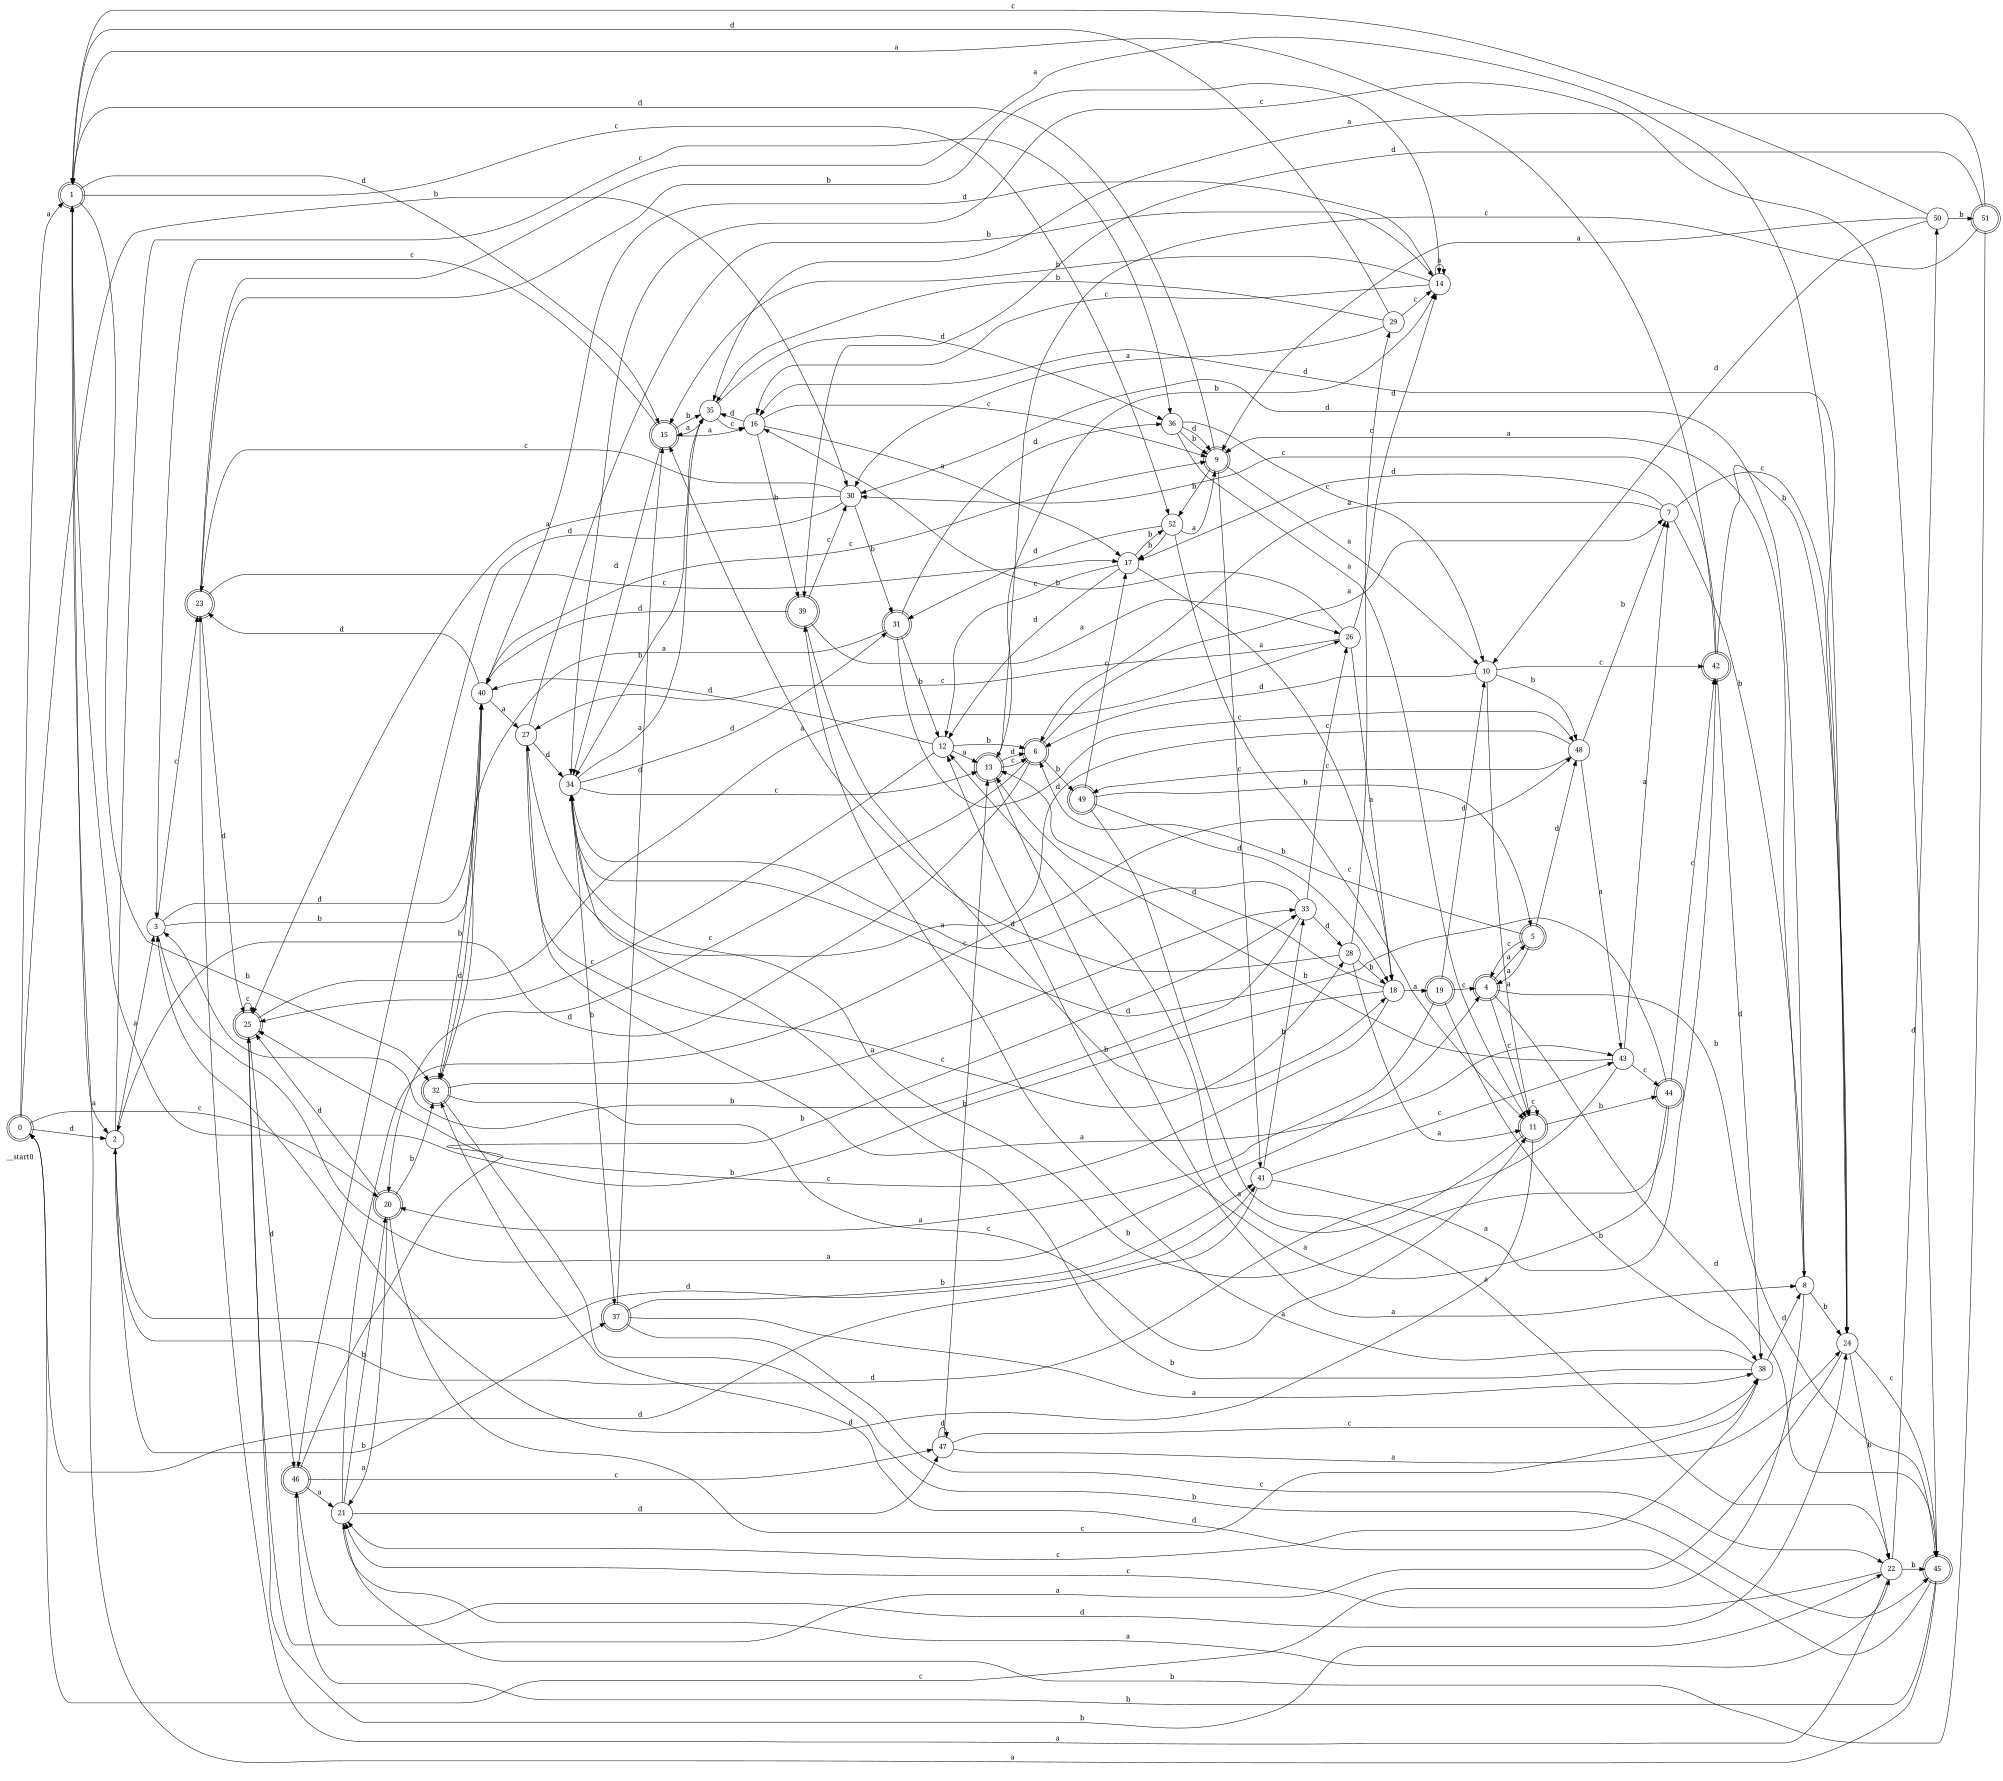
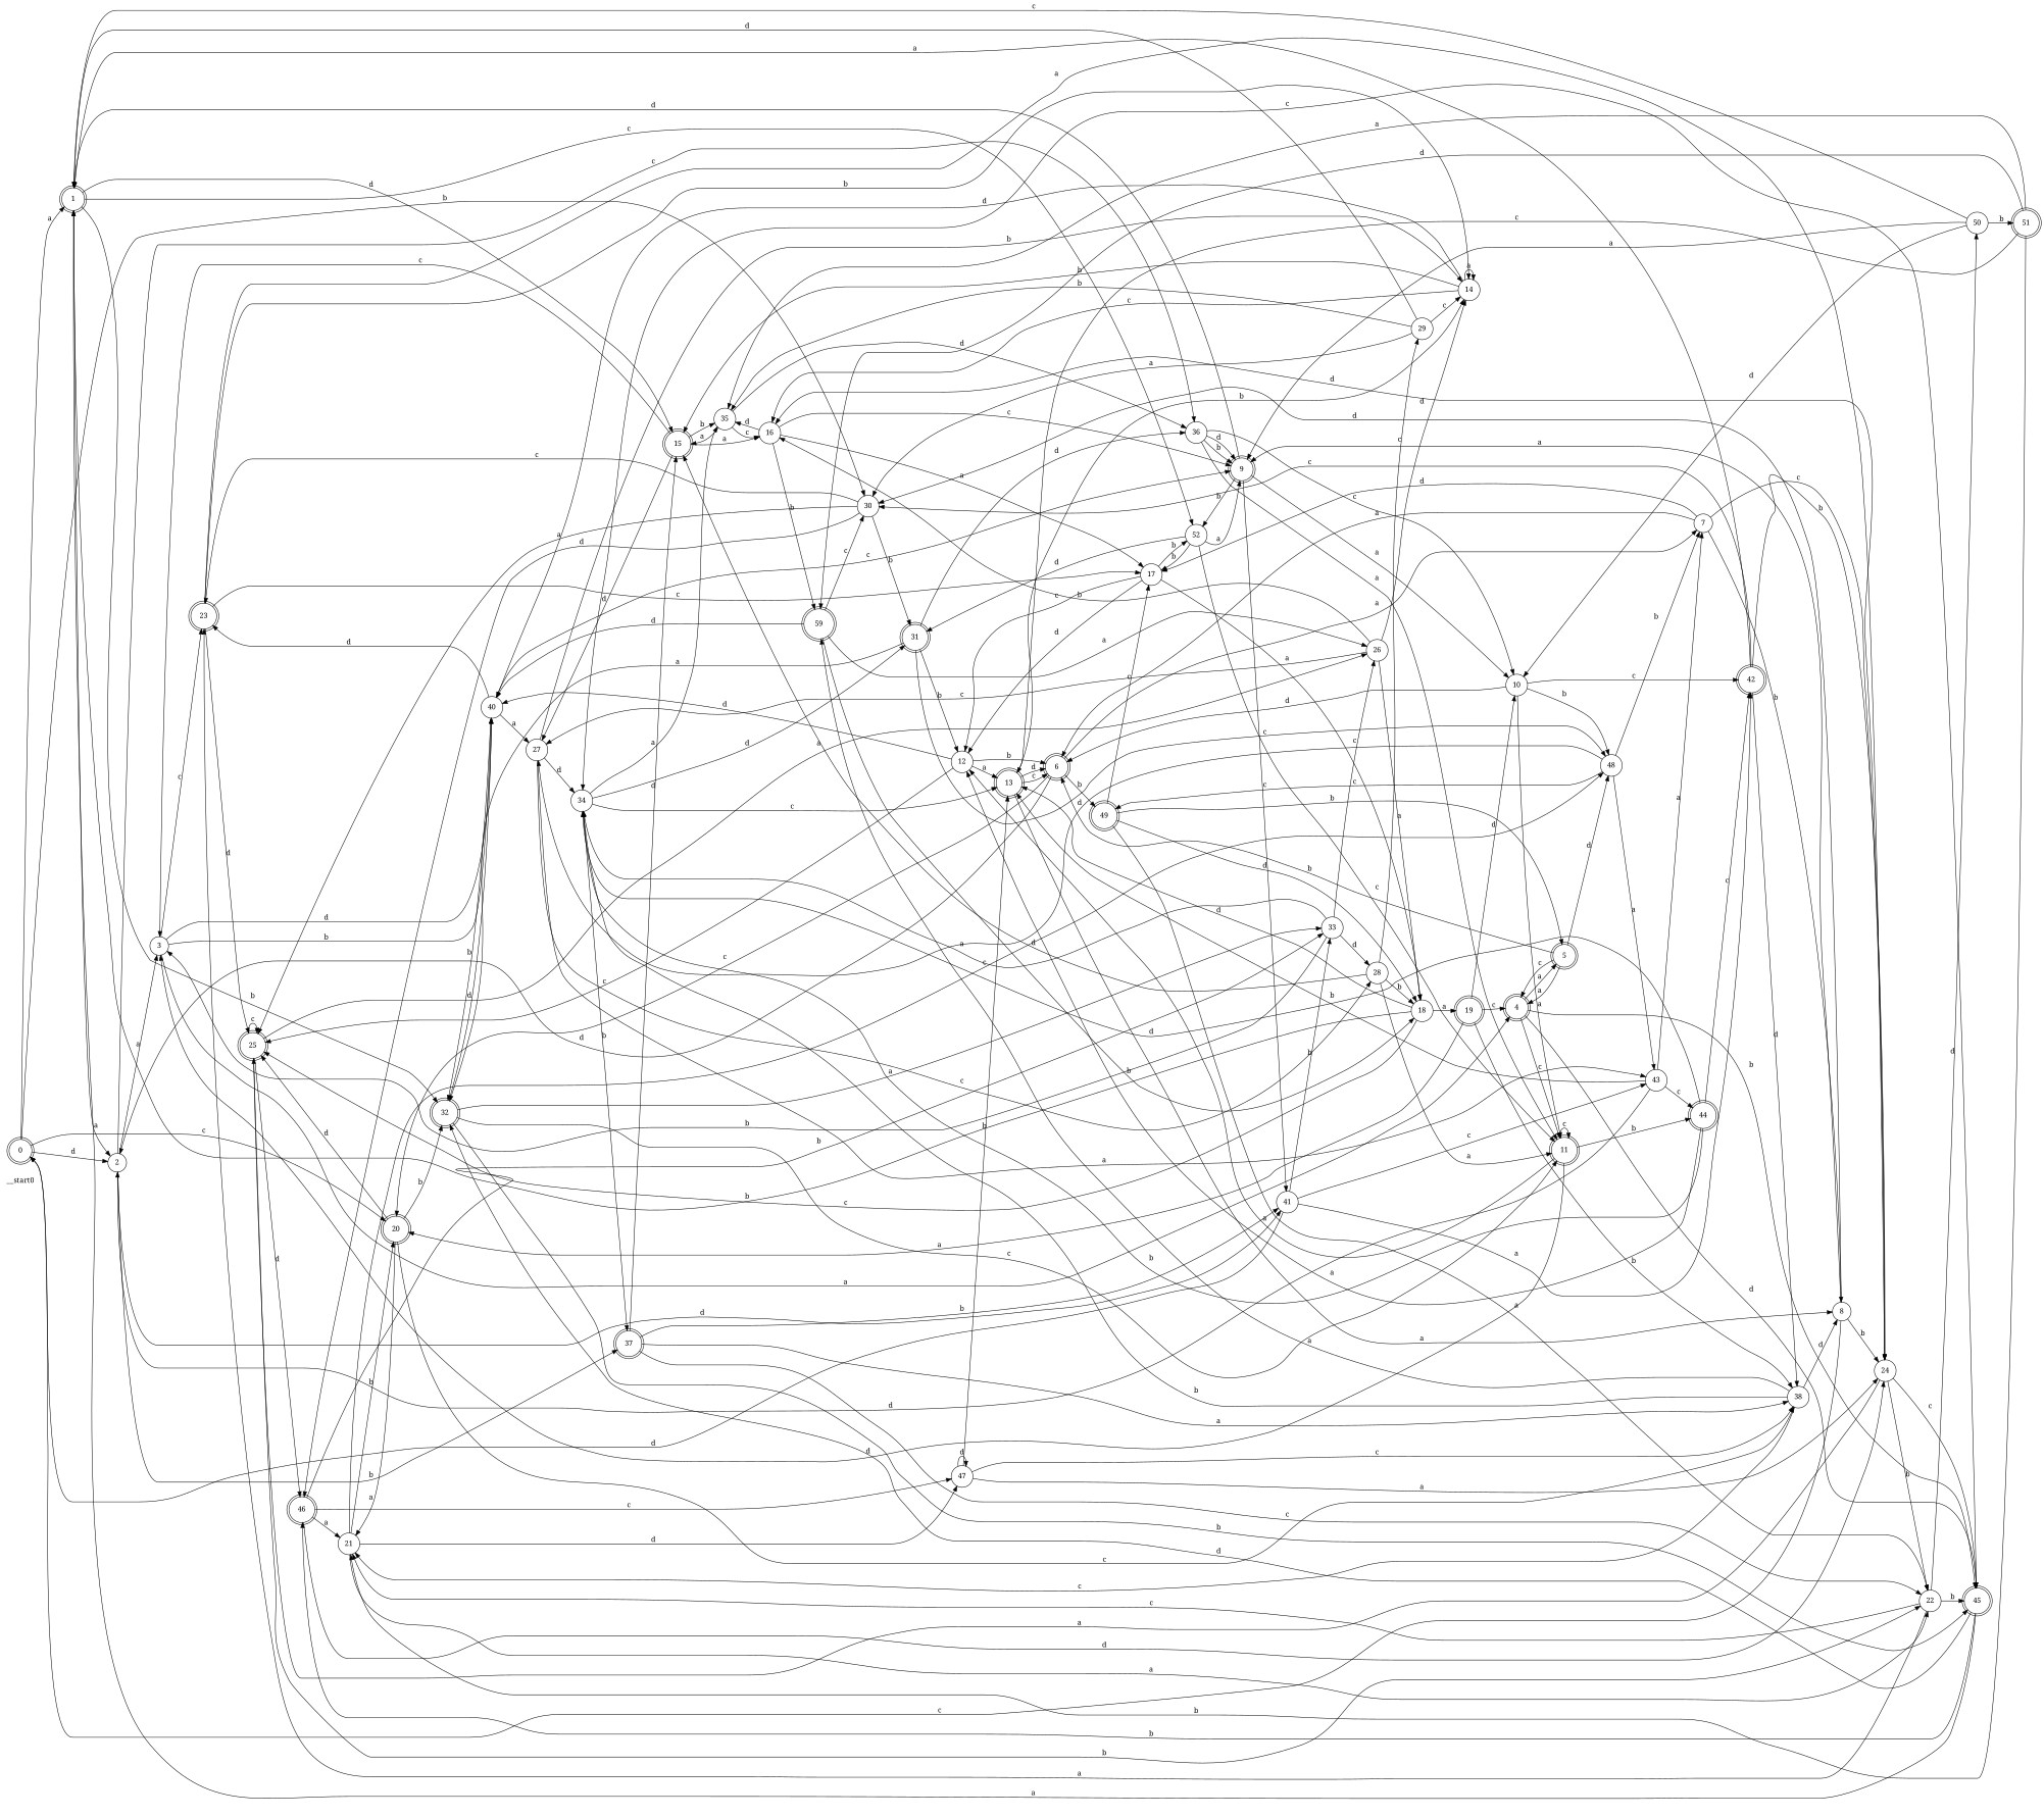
  digraph {
    fontname="Noto Serif"
    rankdir=LR
    node [fontname="Noto Serif" shape=circle color=black fillcolor=white style=filled]
    edge [fontname="Noto Serif"]
    __start0 [shape=none color="" fillcolor="" style=""]
    n2 [label=0 shape=doublecircle style="rounded,filled"]
    n3 [label=1 shape=doublecircle style="rounded,filled"]
    n4 [label=2]
    n5 [label=20 shape=doublecircle style="rounded,filled"]
    n6 [label=30]
    n7 [label=15 shape=doublecircle style="rounded,filled"]
    n8 [label=32 shape=doublecircle style="rounded,filled"]
    n9 [label=52]
    n10 [label=3]
    n11 [label=36]
    n12 [label=37 shape=doublecircle style="rounded,filled"]
    n13 [label=41]
    n14 [label=25 shape=doublecircle style="rounded,filled"]
    n15 [label=38]
    n16 [label=21]
    n17 [label=23 shape=doublecircle style="rounded,filled"]
    n18 [label=46 shape=doublecircle style="rounded,filled"]
    n19 [label=31 shape=doublecircle style="rounded,filled"]
    n20 [label=16]
    n21 [label=34]
    n22 [label=35]
    n23 [label=40]
    n24 [label=11 shape=doublecircle style="rounded,filled"]
    n25 [label=45 shape=doublecircle style="rounded,filled"]
    n26 [label=33]
    n27 [label=17]
    n28 [label=9 shape=doublecircle style="rounded,filled"]
    n29 [label=4 shape=doublecircle style="rounded,filled"]
    n30 [label=10]
    n31 [label=22]
    n32 [label=42 shape=doublecircle style="rounded,filled"]
    n33 [label=43]
    n34 [label=5 shape=doublecircle style="rounded,filled"]
    n35 [label=24]
    n36 [label=14]
    n37 [label=27]
    n38 [label=6 shape=doublecircle style="rounded,filled"]
    n39 [label=48]
    n40 [label=12]
    n41 [label=44 shape=doublecircle style="rounded,filled"]
    n42 [label=7]
    n43 [label=49 shape=doublecircle style="rounded,filled"]
    n44 [label=8]
    n45 [label=18]
    n46 [label=13 shape=doublecircle style="rounded,filled"]
    n47 [label=26]
-   n48 [label=39 shape=doublecircle style="rounded,filled"]
+   n48 [label=59 shape=doublecircle style="rounded,filled"]
    n49 [label=19 shape=doublecircle style="rounded,filled"]
    n50 [label=47]
    n51 [label=50]
    n52 [label=51 shape=doublecircle style="rounded,filled"]
    n53 [label=28]
    n54 [label=29]
    n2 -> n3 [label=a]
    n2 -> n4 [label=d]
    n2 -> n5 [label=c]
    n2 -> n6 [label=b]
    n3 -> n4 [label=a]
    n3 -> n7 [label=d]
    n3 -> n8 [label=b]
    n3 -> n9 [label=c]
    n4 -> n10 [label=a]
    n4 -> n11 [label=c]
    n4 -> n12 [label=b]
    n4 -> n13 [label=d]
    n5 -> n8 [label=b]
    n5 -> n14 [label=d]
    n5 -> n15 [label=c]
    n5 -> n16 [label=a]
    n6 -> n14 [label=a]
    n6 -> n17 [label=c]
    n6 -> n18 [label=d]
    n6 -> n19 [label=b]
    n7 -> n10 [label=c]
    n7 -> n20 [label=a]
-   n7 -> n21 [label=d]
+   n7 -> n37 [label=d]
    n7 -> n22 [label=b]
    n8 -> n23 [label=d]
    n8 -> n24 [label=c]
    n8 -> n25 [label=b]
    n8 -> n26 [label=a]
    n9 -> n19 [label=d]
    n9 -> n24 [label=c]
    n9 -> n27 [label=b]
    n9 -> n28 [label=a]
    n10 -> n17 [label=c]
    n10 -> n23 [label=b]
    n10 -> n23 [label=d]
    n10 -> n29 [label=a]
    n11 -> n24 [label=a]
    n11 -> n28 [label=b]
    n11 -> n28 [label=d]
    n11 -> n30 [label=c]
    n12 -> n7 [label=d]
    n12 -> n13 [label=b]
    n12 -> n15 [label=a]
    n12 -> n31 [label=c]
    n13 -> n2 [label=d]
    n13 -> n26 [label=b]
    n13 -> n32 [label=a]
    n13 -> n33 [label=c]
    n14 -> n14 [label=c]
    n14 -> n18 [label=d]
    n14 -> n31 [label=b]
    n14 -> n47 [label=a]
    n15 -> n16 [label=c]
    n15 -> n21 [label=b]
    n15 -> n44 [label=d]
    n15 -> n48 [label=a]
    n16 -> n5 [label=b]
    n16 -> n31 [label=a]
    n16 -> n39 [label=c]
    n16 -> n50 [label=d]
    n17 -> n14 [label=d]
    n17 -> n27 [label=c]
    n17 -> n35 [label=a]
    n17 -> n36 [label=b]
    n18 -> n16 [label=a]
    n18 -> n26 [label=b]
    n18 -> n35 [label=d]
    n18 -> n50 [label=c]
    n19 -> n8 [label=a]
    n19 -> n11 [label=d]
    n19 -> n39 [label=c]
    n19 -> n40 [label=b]
    n20 -> n22 [label=d]
    n20 -> n27 [label=a]
    n20 -> n28 [label=c]
    n20 -> n48 [label=b]
    n21 -> n12 [label=b]
    n21 -> n19 [label=d]
    n21 -> n22 [label=a]
    n21 -> n46 [label=c]
    n22 -> n7 [label=a]
    n22 -> n11 [label=d]
    n22 -> n20 [label=c]
-   n22 -> n21 [label=b]
    n23 -> n8 [label=b]
    n23 -> n17 [label=d]
    n23 -> n28 [label=c]
    n23 -> n37 [label=a]
    n24 -> n10 [label=d]
    n24 -> n24 [label=c]
    n24 -> n40 [label=a]
    n24 -> n41 [label=b]
    n25 -> n3 [label=a]
    n25 -> n8 [label=d]
    n25 -> n18 [label=b]
    n25 -> n21 [label=c]
    n26 -> n10 [label=b]
    n26 -> n21 [label=a]
    n26 -> n47 [label=c]
    n26 -> n53 [label=d]
    n27 -> n9 [label=b]
    n27 -> n40 [label=c]
    n27 -> n40 [label=d]
    n27 -> n45 [label=a]
    n28 -> n3 [label=d]
    n28 -> n9 [label=b]
    n28 -> n13 [label=c]
    n28 -> n30 [label=a]
    n29 -> n24 [label=c]
    n29 -> n25 [label=b]
    n29 -> n25 [label=d]
    n29 -> n34 [label=a]
    n30 -> n24 [label=a]
    n30 -> n32 [label=c]
    n30 -> n38 [label=d]
    n30 -> n39 [label=b]
    n31 -> n16 [label=c]
    n31 -> n17 [label=a]
    n31 -> n25 [label=b]
    n31 -> n51 [label=d]
    n32 -> n3 [label=a]
    n32 -> n6 [label=c]
    n32 -> n15 [label=d]
    n32 -> n35 [label=b]
    n33 -> n4 [label=d]
    n33 -> n41 [label=c]
    n33 -> n42 [label=a]
    n33 -> n46 [label=b]
    n34 -> n29 [label=a]
    n34 -> n29 [label=c]
    n34 -> n38 [label=b]
    n34 -> n39 [label=d]
    n35 -> n14 [label=a]
    n35 -> n20 [label=d]
    n35 -> n25 [label=c]
    n35 -> n31 [label=b]
    n36 -> n7 [label=b]
    n36 -> n20 [label=c]
    n36 -> n23 [label=d]
    n36 -> n36 [label=a]
    n37 -> n21 [label=d]
    n37 -> n33 [label=a]
    n37 -> n36 [label=b]
    n37 -> n53 [label=c]
    n38 -> n4 [label=d]
    n38 -> n5 [label=c]
    n38 -> n42 [label=a]
    n38 -> n43 [label=b]
    n39 -> n33 [label=a]
    n39 -> n37 [label=d]
    n39 -> n42 [label=b]
    n39 -> n43 [label=c]
    n40 -> n14 [label=c]
    n40 -> n23 [label=d]
    n40 -> n38 [label=b]
    n40 -> n46 [label=a]
    n41 -> n21 [label=b]
    n41 -> n21 [label=d]
    n41 -> n32 [label=c]
    n41 -> n40 [label=a]
    n42 -> n27 [label=d]
    n42 -> n35 [label=c]
    n42 -> n38 [label=a]
    n42 -> n44 [label=b]
    n43 -> n27 [label=c]
    n43 -> n31 [label=a]
    n43 -> n34 [label=b]
    n43 -> n45 [label=d]
    n44 -> n2 [label=c]
    n44 -> n6 [label=d]
    n44 -> n28 [label=a]
    n44 -> n35 [label=b]
    n45 -> n3 [label=b]
    n45 -> n14 [label=c]
    n45 -> n46 [label=d]
    n45 -> n49 [label=a]
    n46 -> n36 [label=b]
    n46 -> n38 [label=c]
    n46 -> n38 [label=d]
    n46 -> n44 [label=a]
    n47 -> n20 [label=b]
    n47 -> n36 [label=d]
    n47 -> n37 [label=c]
    n47 -> n45 [label=a]
    n48 -> n6 [label=c]
    n48 -> n23 [label=d]
    n48 -> n45 [label=b]
    n48 -> n47 [label=a]
    n49 -> n5 [label=a]
    n49 -> n15 [label=b]
    n49 -> n29 [label=c]
    n49 -> n30 [label=d]
    n50 -> n15 [label=c]
    n50 -> n35 [label=a]
    n50 -> n46 [label=b]
    n50 -> n50 [label=d]
    n51 -> n3 [label=c]
    n51 -> n28 [label=a]
    n51 -> n30 [label=d]
    n51 -> n52 [label=b]
    n52 -> n16 [label=b]
    n52 -> n22 [label=a]
    n52 -> n46 [label=c]
    n52 -> n48 [label=d]
    n53 -> n7 [label=d]
    n53 -> n24 [label=a]
    n53 -> n45 [label=b]
    n53 -> n54 [label=c]
    n54 -> n3 [label=d]
    n54 -> n6 [label=a]
    n54 -> n22 [label=b]
    n54 -> n36 [label=c]
  }
